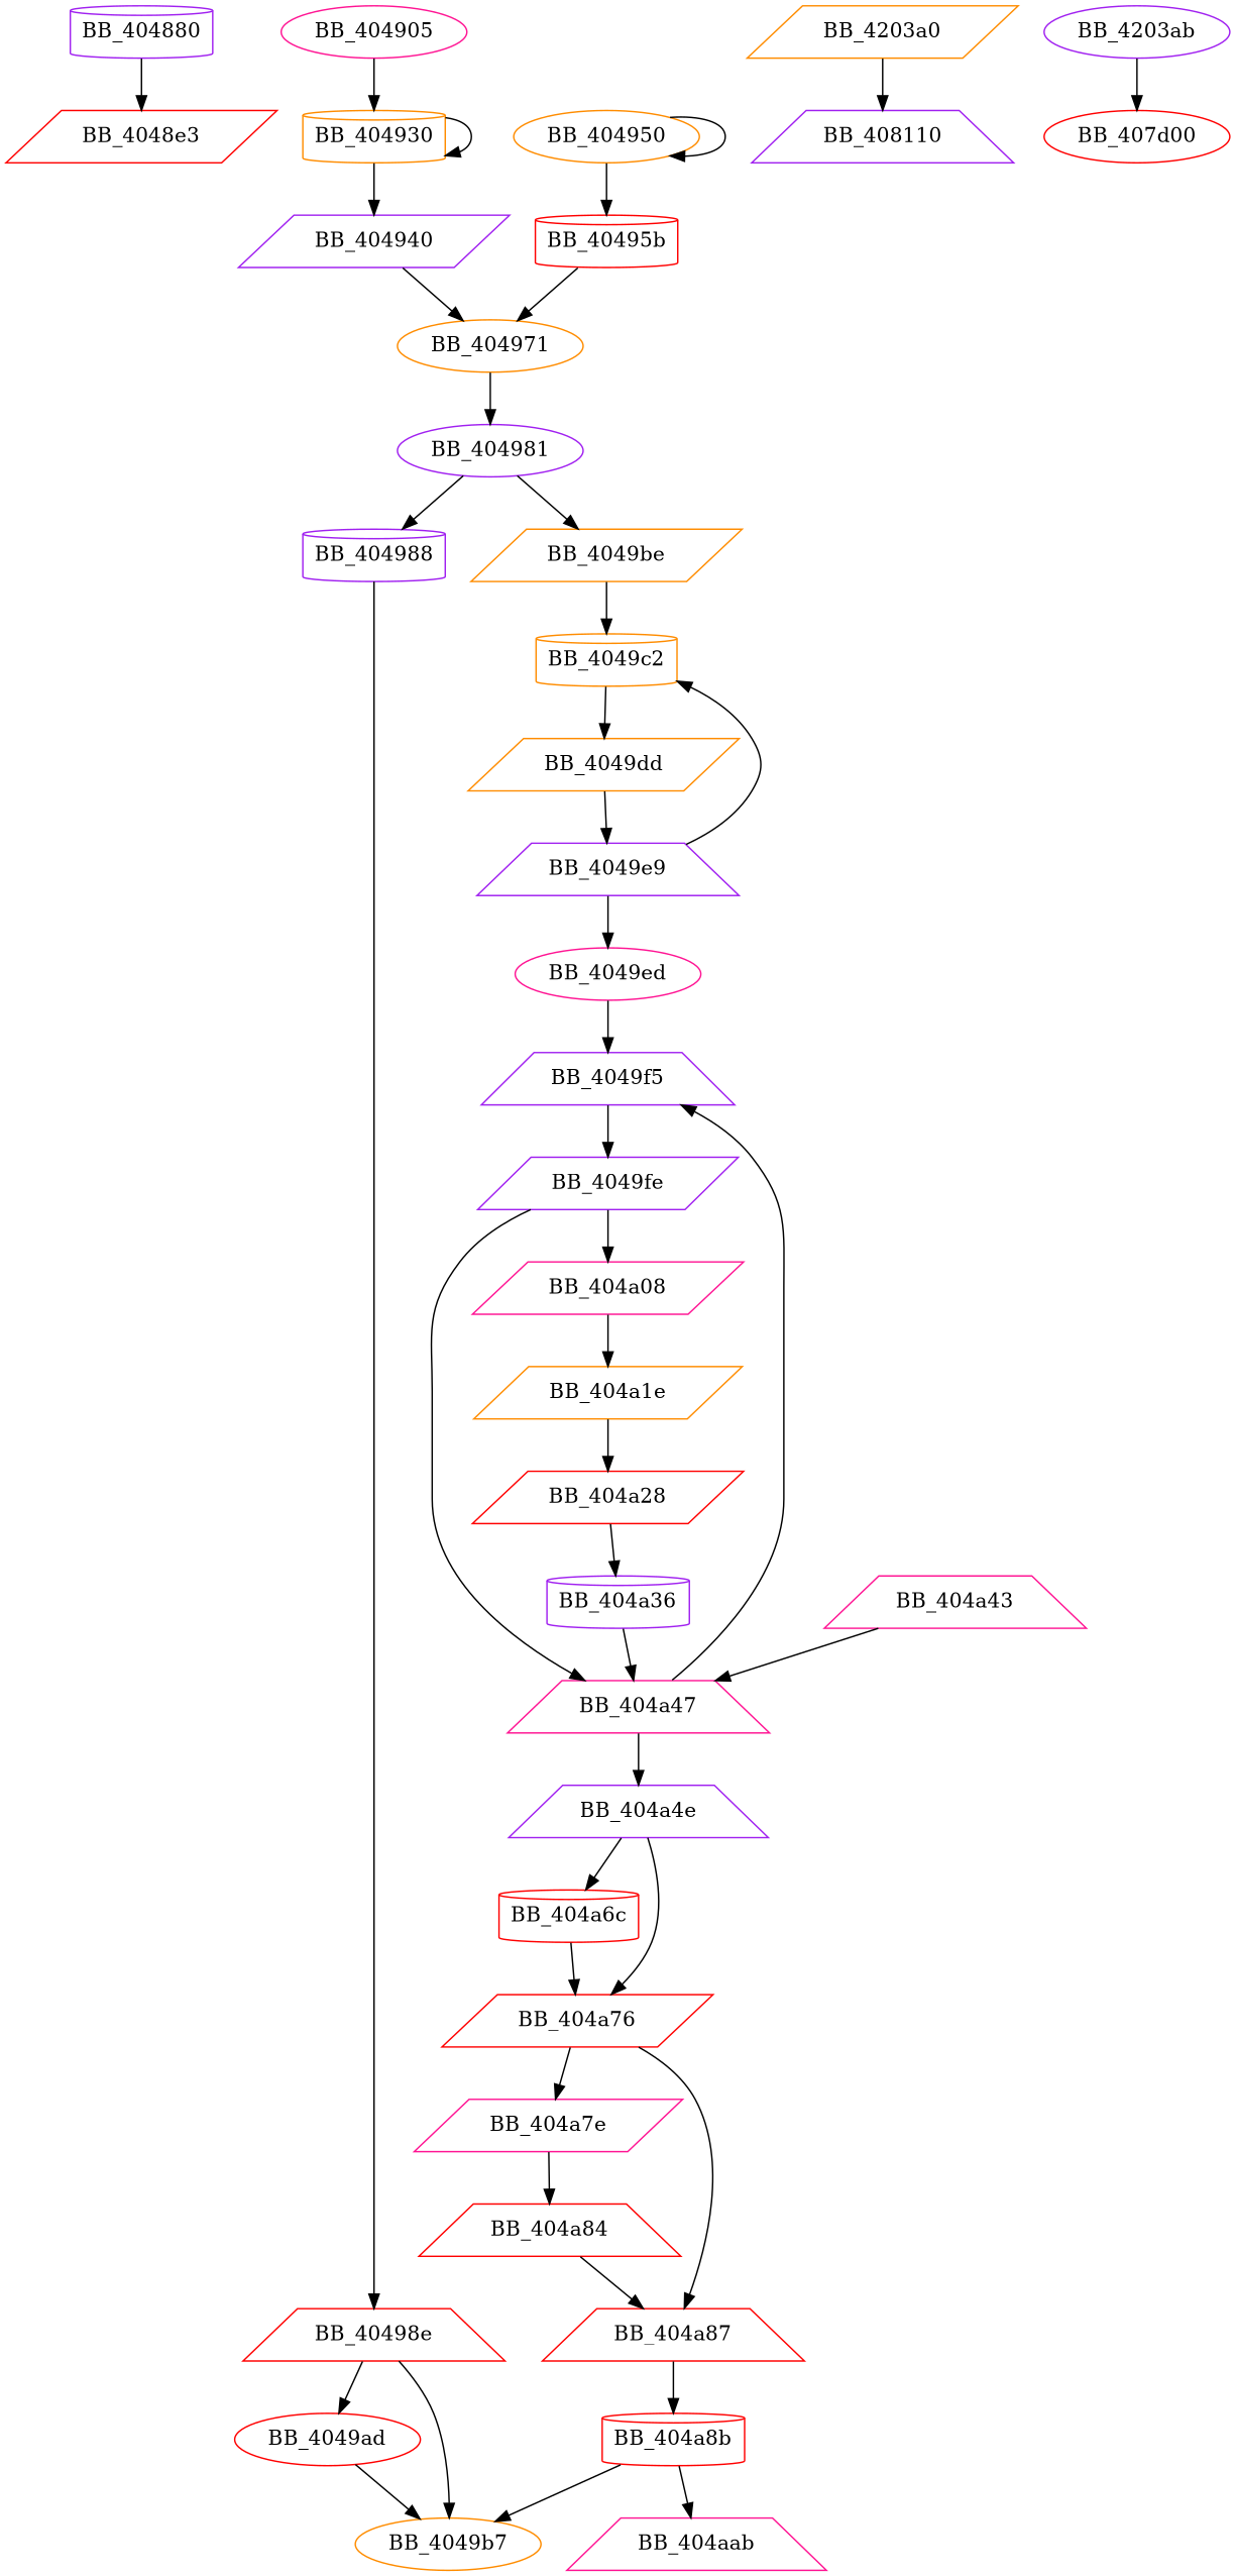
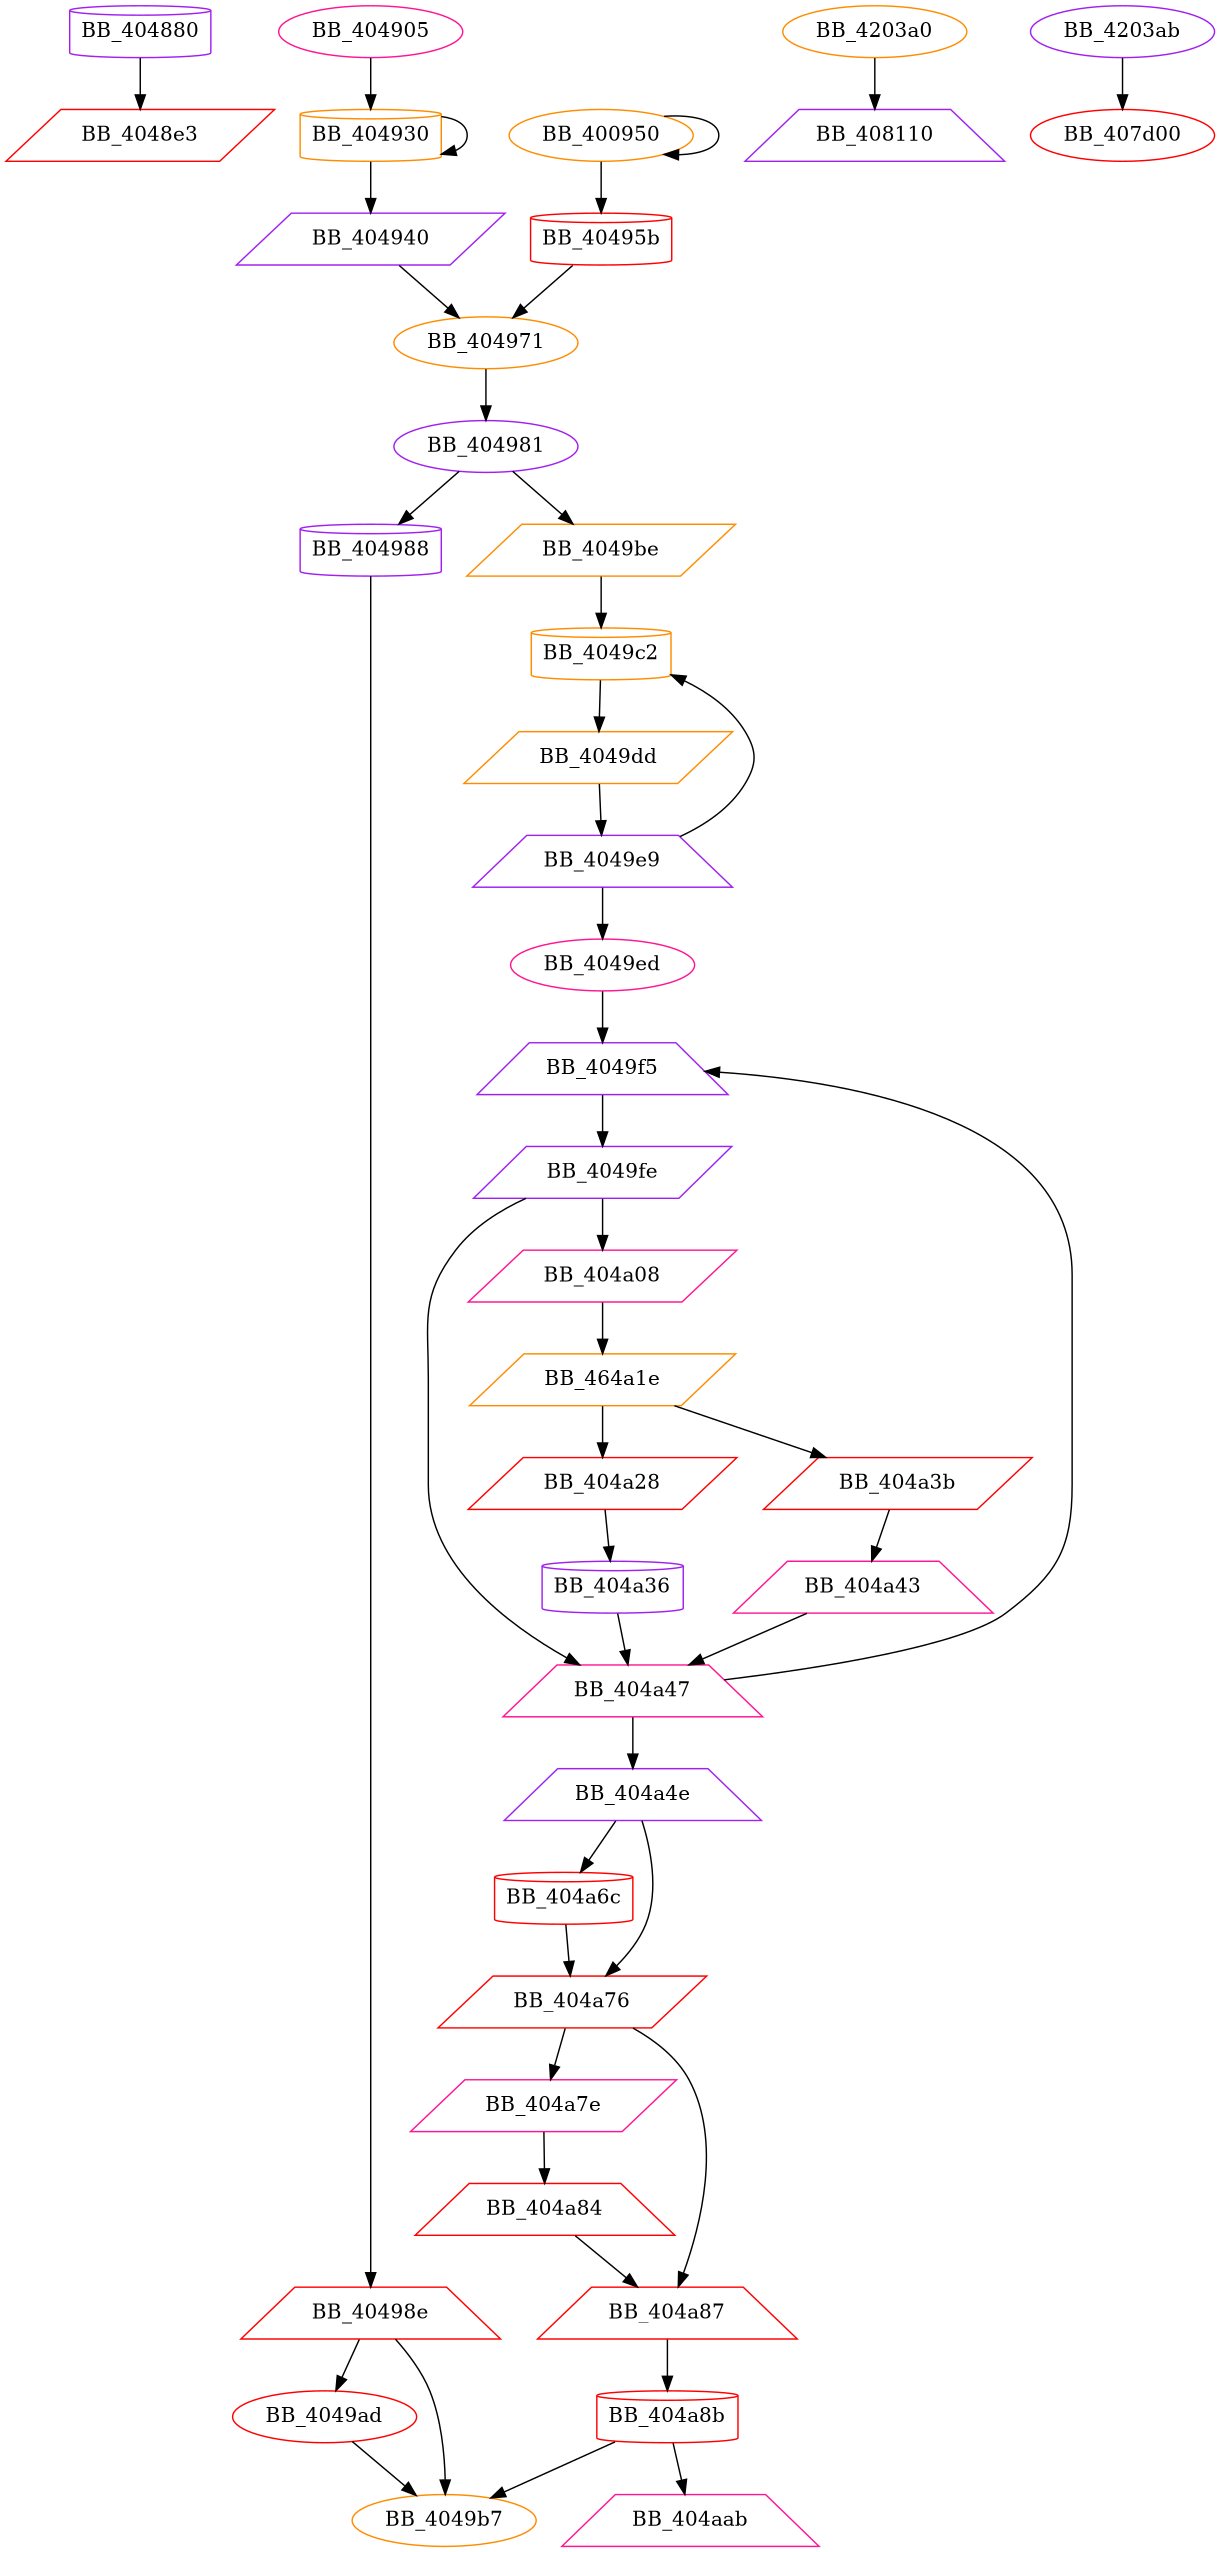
  digraph {
    node [color=red shape=parallelogram]
    BB_404880 [color=purple shape=cylinder]
    BB_4048e3
    BB_404905 [color=deeppink shape=ellipse]
    BB_404930 [color=darkorange shape=cylinder]
    BB_404940 [color=purple]
    BB_404971 [color=darkorange shape=ellipse]
-   BB_404950 [color=darkorange shape=ellipse]
+   BB_404950 [color=darkorange shape=ellipse label=BB_400950]
    BB_40495b [shape=cylinder]
    BB_404981 [color=purple shape=ellipse]
    BB_404988 [color=purple shape=cylinder]
    BB_4049be [color=darkorange]
    BB_40498e [shape=trapezium]
    BB_4049c2 [color=darkorange shape=cylinder]
    BB_4049ad [shape=ellipse]
    BB_4049b7 [color=darkorange shape=ellipse]
    BB_4049dd [color=darkorange]
    BB_404a8b [shape=cylinder]
    BB_404aab [color=deeppink shape=trapezium]
    BB_4049e9 [color=purple shape=trapezium]
    BB_4049ed [color=deeppink shape=ellipse]
    BB_4049f5 [color=purple shape=trapezium]
    BB_4049fe [color=purple]
    BB_404a47 [color=deeppink shape=trapezium]
    BB_404a08 [color=deeppink]
    BB_404a4e [color=purple shape=trapezium]
-   BB_404a1e [color=darkorange]
+   BB_404a1e [color=darkorange label=BB_464a1e]
    BB_404a6c [shape=cylinder]
    BB_404a76
    BB_404a28
+   BB_404a3b
    BB_404a36 [color=purple shape=cylinder]
    BB_404a43 [color=deeppink shape=trapezium]
    BB_404a7e [color=deeppink]
    BB_404a87 [shape=trapezium]
    BB_404a84 [shape=trapezium]
-   BB_4203a0 [color=darkorange]
+   BB_4203a0 [color=darkorange shape=ellipse]
    BB_408110 [color=purple shape=trapezium]
    BB_4203ab [color=purple shape=ellipse]
    BB_407d00 [shape=ellipse]
    BB_404880 -> BB_4048e3
    BB_404905 -> BB_404930
    BB_404930 -> BB_404930
    BB_404930 -> BB_404940
    BB_404940 -> BB_404971
    BB_404971 -> BB_404981
    BB_404950 -> BB_404950
    BB_404950 -> BB_40495b
    BB_40495b -> BB_404971
    BB_404981 -> BB_404988
    BB_404981 -> BB_4049be
    BB_404988 -> BB_40498e
    BB_4049be -> BB_4049c2
    BB_40498e -> BB_4049ad
    BB_40498e -> BB_4049b7
    BB_4049c2 -> BB_4049dd
    BB_4049ad -> BB_4049b7
    BB_4049dd -> BB_4049e9
    BB_404a8b -> BB_4049b7
    BB_404a8b -> BB_404aab
    BB_4049e9 -> BB_4049c2
    BB_4049e9 -> BB_4049ed
    BB_4049ed -> BB_4049f5
    BB_4049f5 -> BB_4049fe
    BB_4049fe -> BB_404a47
    BB_4049fe -> BB_404a08
    BB_404a47 -> BB_4049f5
    BB_404a47 -> BB_404a4e
    BB_404a08 -> BB_404a1e
    BB_404a4e -> BB_404a6c
    BB_404a4e -> BB_404a76
    BB_404a1e -> BB_404a28
+   BB_404a1e -> BB_404a3b
    BB_404a6c -> BB_404a76
    BB_404a76 -> BB_404a7e
    BB_404a76 -> BB_404a87
    BB_404a28 -> BB_404a36
+   BB_404a3b -> BB_404a43
    BB_404a36 -> BB_404a47
    BB_404a43 -> BB_404a47
    BB_404a7e -> BB_404a84
    BB_404a87 -> BB_404a8b
    BB_404a84 -> BB_404a87
    BB_4203a0 -> BB_408110
    BB_4203ab -> BB_407d00
  }
